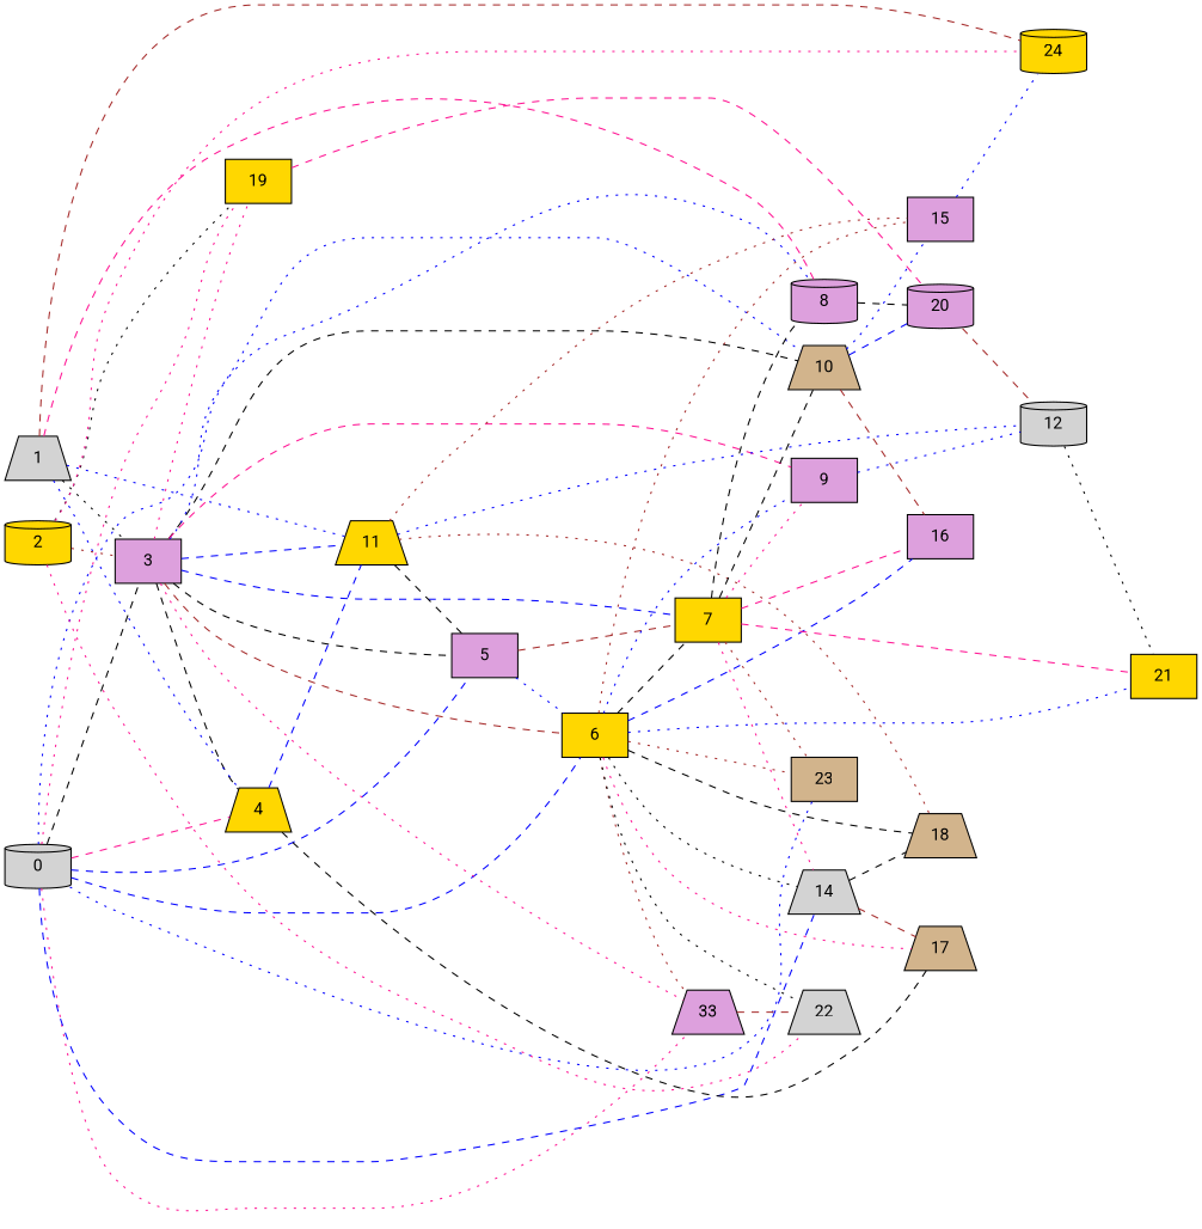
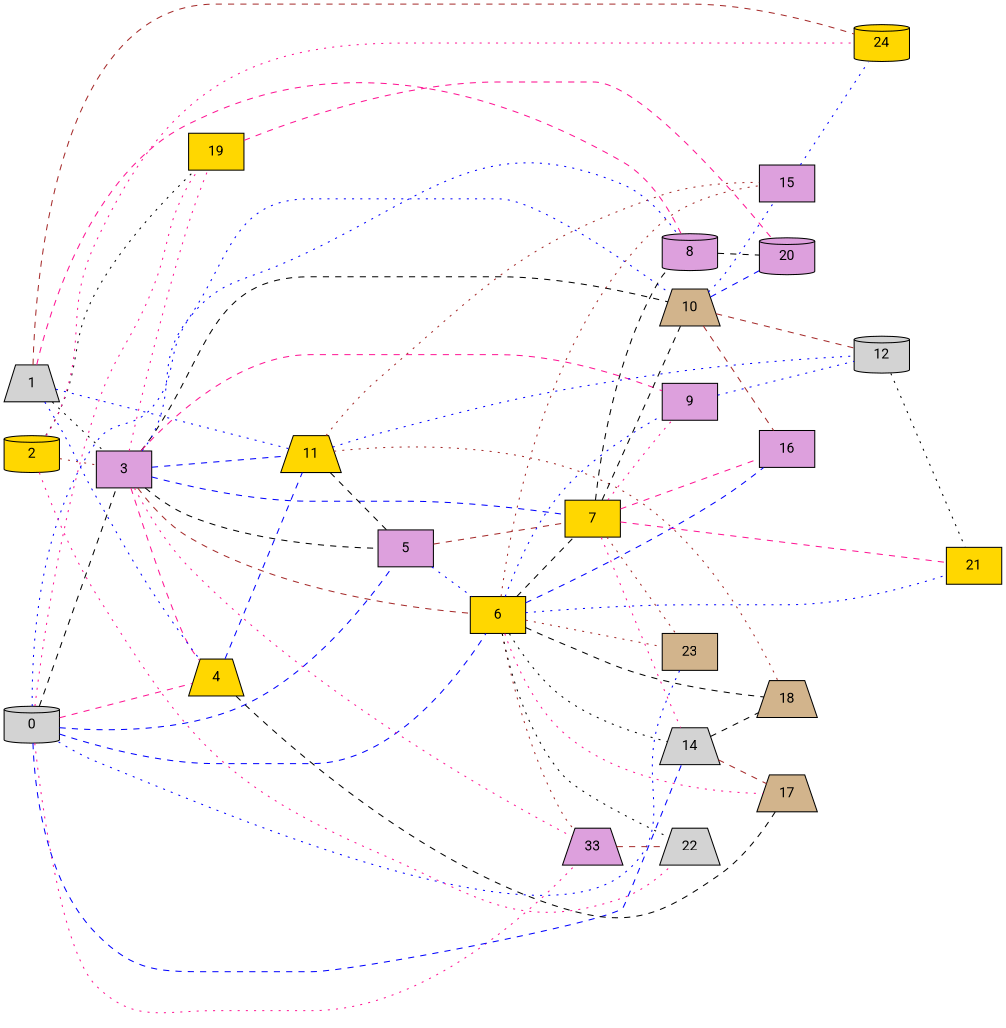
  strict graph {
    fontname=Roboto
    rankdir=LR
    node [fillcolor=plum fontname=Roboto shape=box style=filled]
    edge [color=blue fontname=Roboto is_available=True prob=1.0 style=dashed]
    0 [fillcolor=lightgrey shape=cylinder]
    3
    4 [fillcolor=gold shape=trapezium]
    5
    6 [fillcolor=gold]
    10 [fillcolor=tan shape=trapezium]
    n7 [label=33 shape=trapezium]
    14 [fillcolor=lightgrey shape=trapezium]
    19 [fillcolor=gold]
    23 [fillcolor=tan]
    8 [shape=cylinder]
    11 [fillcolor=gold shape=trapezium]
    7 [fillcolor=gold]
    9
    17 [fillcolor=tan shape=trapezium]
    22 [fillcolor=lightgrey shape=trapezium]
    15
    16
    18 [fillcolor=tan shape=trapezium]
    21 [fillcolor=gold]
    20 [shape=cylinder]
    12 [fillcolor=lightgrey shape=cylinder]
    1 [fillcolor=lightgrey shape=trapezium]
    24 [fillcolor=gold shape=cylinder]
    2 [fillcolor=gold shape=cylinder]
    0 -- 3 [color=black prob=0.821522303324]
    0 -- 4 [color=deeppink prob=0.899810399787]
    0 -- 5 [prob=0.361409134899]
    0 -- 6 [prob=0.40928497442]
    0 -- 10 [style=dotted]
    0 -- n7 [color=deeppink prob=0.893038022931 style=dotted]
    0 -- 14
    0 -- 19 [color=deeppink prob=0.228091294739 style=dotted]
    0 -- 23 [style=dotted]
-   3 -- 4 [color=black prob=0.243755934212]
+   3 -- 4 [color=deeppink prob=0.243755934212]
    3 -- 5 [color=black prob=0.999752591305]
    3 -- 6 [color=brown prob=0.202360986714]
    3 -- 10 [color=black]
    3 -- n7 [color=deeppink prob=0.709225272271 style=dotted]
    3 -- 19 [color=deeppink style=dotted]
    3 -- 8 [prob=0.0114052123982 style=dotted]
    3 -- 11
    3 -- 7 [prob=0.610421106372]
    3 -- 9 [color=deeppink]
    4 -- 11 [prob=0.999361113391]
    4 -- 17 [color=black prob=0.423212605299]
    5 -- 6 [prob=0.296661498941 style=dotted]
    5 -- 7 [color=brown prob=0.700212505111]
    6 -- n7 [color=brown prob=0.861256348418 style=dotted]
    6 -- 14 [color=black prob=0.0501624084085 style=dotted]
    6 -- 23 [color=brown prob=0.0198073637032 style=dotted]
    6 -- 7 [color=black]
    6 -- 9 [prob=0.59033147196 style=dotted]
    6 -- 17 [color=deeppink style=dotted]
    6 -- 22 [color=black prob=0.547739769406 style=dotted]
    6 -- 15 [color=brown style=dotted]
    6 -- 16
    6 -- 18 [color=black]
    6 -- 21 [style=dotted]
    10 -- 15 [style=dotted]
    10 -- 16 [color=brown]
    10 -- 20 [prob=0.848655281142]
-   20 -- 12 [color=brown prob=0.188504972689]
+   10 -- 12 [color=brown prob=0.188504972689]
    n7 -- 22 [color=brown prob=0.45498550013]
    14 -- 17 [color=brown]
    14 -- 18 [color=black prob=0.461669047773]
    19 -- 20 [color=deeppink prob=0.00908994274685]
    8 -- 20 [color=black prob=0.944440367123]
    11 -- 5 [color=black prob=0.33697239629]
    11 -- 15 [color=brown prob=0.32824541606 style=dotted]
    11 -- 18 [color=brown prob=0.344517923363 style=dotted]
    11 -- 12 [prob=0.529247052694 style=dotted]
    7 -- 10 [color=black prob=0.0944088447483]
    7 -- 14 [color=deeppink prob=0.326515782492 style=dotted]
    7 -- 23 [color=brown prob=0.884499275387 style=dotted]
    7 -- 8 [color=black prob=0.727908161149]
    7 -- 9 [color=deeppink prob=0.830620587712 style=dotted]
    7 -- 16 [color=deeppink]
    7 -- 21 [color=deeppink prob=0.681102588665]
    9 -- 12 [prob=0.875533328401 style=dotted]
    15 -- 24 [prob=0.73986313975 style=dotted]
    12 -- 21 [color=black prob=0.461939314426 style=dotted]
    1 -- 3 [color=black prob=0.936694799328 style=dotted]
    1 -- 4 [prob=0.18253917378 style=dotted]
    1 -- 8 [color=deeppink prob=0.0498177517484]
    1 -- 11 [prob=0.946878998507 style=dotted]
    1 -- 24 [color=brown prob=0.12170478172]
    2 -- 3 [color=brown prob=0.0825723529391 style=dotted]
    2 -- 19 [color=black prob=0.903922618104 style=dotted]
    2 -- 22 [color=deeppink prob=0.632426897691 style=dotted]
    2 -- 24 [color=deeppink style=dotted]
  }
